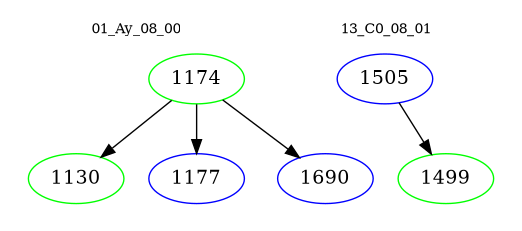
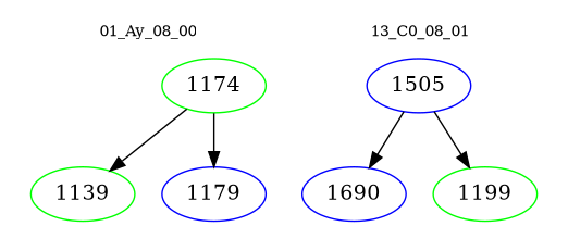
  digraph {
    node [color=green]
    edge [color=black]
    n1 [label=1174]
-   n2 [label=1130]
-   n3 [color=blue label=1177]
+   n2 [label=1139]
+   n3 [color=blue label=1179]
    n4 [color=blue label=1505]
    n5 [color=blue label=1690]
-   n6 [label=1499]
+   n6 [label=1199]
    subgraph cluster_1 {
      color=white
      fontsize=10
      label="01_Ay_08_00"
      n1
      n2
      n3
    }
    subgraph cluster_2 {
      color=white
      fontsize=10
      label="13_C0_08_01"
      n4
      n5
      n6
    }
    n1 -> n2
    n1 -> n3
-   n1 -> n5
+   n4 -> n5
    n4 -> n6
  }
